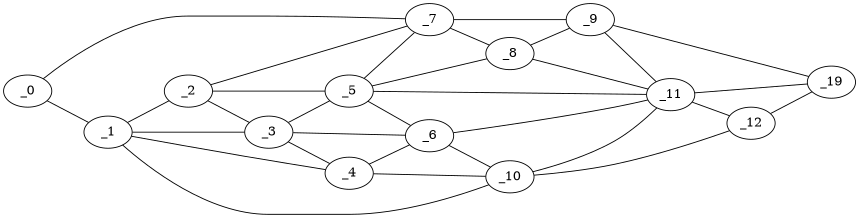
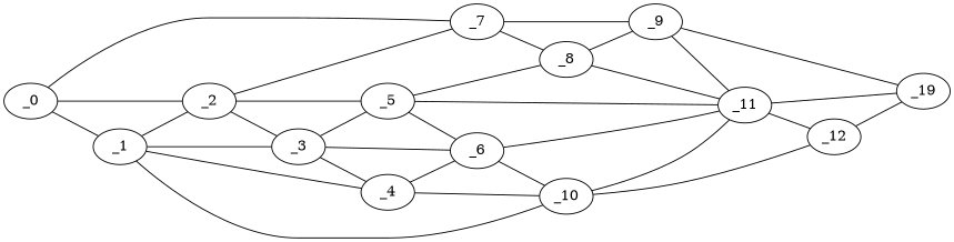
  graph {
    rankdir=LR
    edge [valence=2]
    _0 [x=8 y=40]
    _1 [x=34 y=16]
    _2 [x=43 y=35]
    _7 [x=92 y=85]
    _3 [x=55 y=28]
    _4 [x=58 y=21]
    _10 [x=107 y=25]
    _5 [x=59 y=36]
    _8 [x=95 y=80]
    _9 [x=102 y=82]
    _6 [x=69 y=24]
    _11 [x=109 y=46]
    _12 [x=113 y=37]
    n14 [label=_19 x=126 y=50]
    _0 -- _1 [valence=1]
+   _0 -- _2
    _0 -- _7 [valence=1]
    _1 -- _2
    _1 -- _3 [valence=1]
    _1 -- _4
    _1 -- _10 [valence=1]
    _2 -- _7 [valence=1]
    _2 -- _3
    _2 -- _5
    _7 -- _8
    _7 -- _9 [valence=1]
    _3 -- _4
    _3 -- _5
    _3 -- _6
    _4 -- _10
    _4 -- _6
    _10 -- _11
    _10 -- _12 [valence=1]
-   _5 -- _7
    _5 -- _8
    _5 -- _6
    _5 -- _11
    _8 -- _9
    _8 -- _11
    _9 -- _11 [valence=1]
    _9 -- n14 [valence=1]
    _6 -- _10
    _6 -- _11 [valence=1]
    _11 -- _12
    _11 -- n14 [valence=1]
    _12 -- n14
  }
